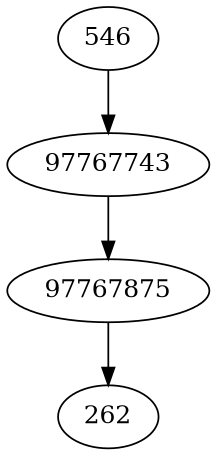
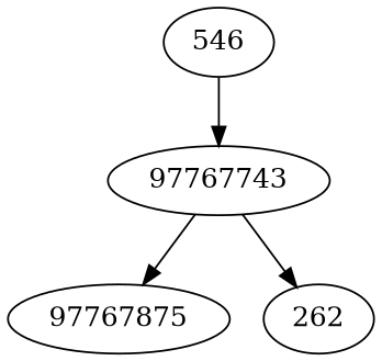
  strict digraph {
    97767743
    97767875
    262
    n4 [label=546]
    97767743 -> 97767875
-   97767875 -> 262
+   97767743 -> 262
    n4 -> 97767743
  }
